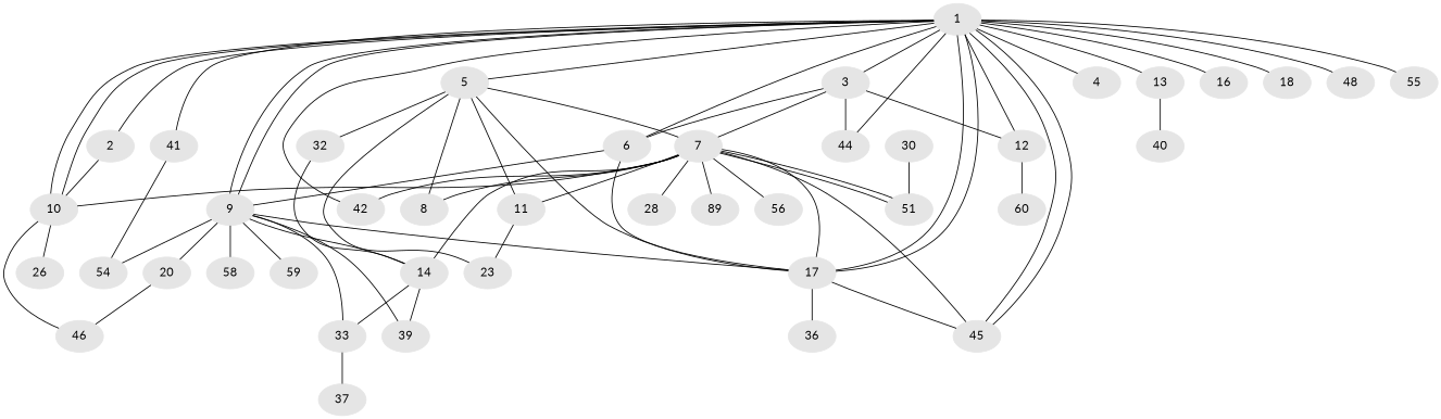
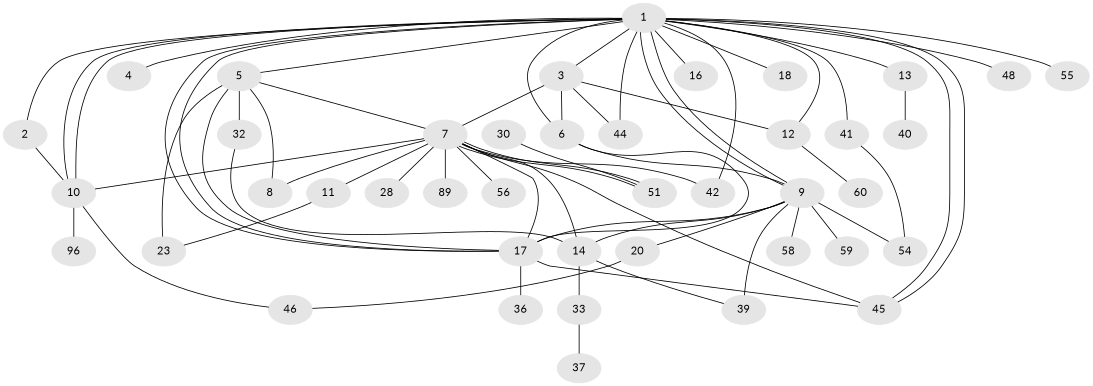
  graph {
    fontname=Lato
    node [color=gray90 fontname=Lato style=filled]
    edge [fontname=Lato]
    1 [super="+24"]
    2 [super="+62"]
    3 [super="+38"]
    4
    5 [super="+54"]
    6 [super="+61"]
    9 [super="+29"]
    10 [super="+31"]
    12 [super="+27"]
    13 [super="+22"]
    16
    17 [super="+19"]
    18
    41
    42
    44
    45
    48
    55
    7 [super="+15"]
    8 [super="+35"]
    11 [super="+52"]
    n23 [label=23]
    32
    14 [super="+25"]
    20 [super="+23"]
    33 [super="+57"]
    39
    n29 [label=54 super="+53"]
    58
    59
-   26
+   26 [label=96]
    46 [super="+47"]
    60
    40
    36
    28
    n38 [label=89]
    51
    56
    30 [super="+34"]
    37
    1 -- 2
    1 -- 3
    1 -- 4
    1 -- 5
    1 -- 6
    1 -- 9
    1 -- 9
    1 -- 10
    1 -- 10
    1 -- 12
    1 -- 13
    1 -- 16 [weight=2]
    1 -- 17
    1 -- 17
    1 -- 18
    1 -- 41
    1 -- 42
    1 -- 44
    1 -- 45
    1 -- 45
    1 -- 48
    1 -- 55
    2 -- 10
    3 -- 6
    3 -- 12
    3 -- 44
    3 -- 7
    5 -- 17
    5 -- 7
    5 -- 8
-   5 -- 11
    5 -- n23 [weight=2]
    5 -- 32
    6 -- 9
    6 -- 17
    9 -- 17
    9 -- 14
    9 -- 20 [weight=2]
-   9 -- 33
    9 -- 39 [weight=2]
    9 -- n29
    9 -- 58
    9 -- 59
    10 -- 26
    10 -- 46
    12 -- 60
    13 -- 40
    17 -- 45
    17 -- 36
    41 -- n29
    7 -- 10
    7 -- 17
    7 -- 42
    7 -- 45
    7 -- 8
    7 -- 11
    7 -- 14
    7 -- 28
    7 -- n38
    7 -- 51
    7 -- 51
    7 -- 56
    11 -- n23
    32 -- 14
    14 -- 33
    14 -- 39
    20 -- 46
    33 -- 37
    30 -- 51
  }
